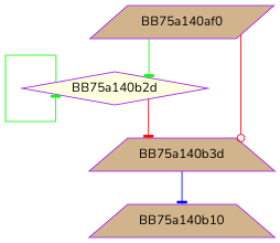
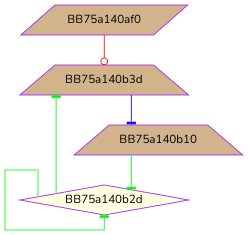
  digraph {
    fontname=Nunito
    splines=ortho
    node [color=purple fillcolor=tan fontname=Nunito shape=trapezium style=filled]
    edge [arrowhead=tee color=green fontname=Nunito]
    BB75a140af0 [shape=parallelogram]
    BB75a140b2d [fillcolor=lightyellow shape=diamond]
    BB75a140b3d
    BB75a140b10
-   BB75a140af0 -> BB75a140b2d
+   BB75a140b10 -> BB75a140b2d
    BB75a140af0 -> BB75a140b3d [arrowhead=odot color=red]
    BB75a140b2d -> BB75a140b2d
-   BB75a140b2d -> BB75a140b3d [color=red]
+   BB75a140b2d -> BB75a140b3d
    BB75a140b3d -> BB75a140b10 [color=blue]
  }
